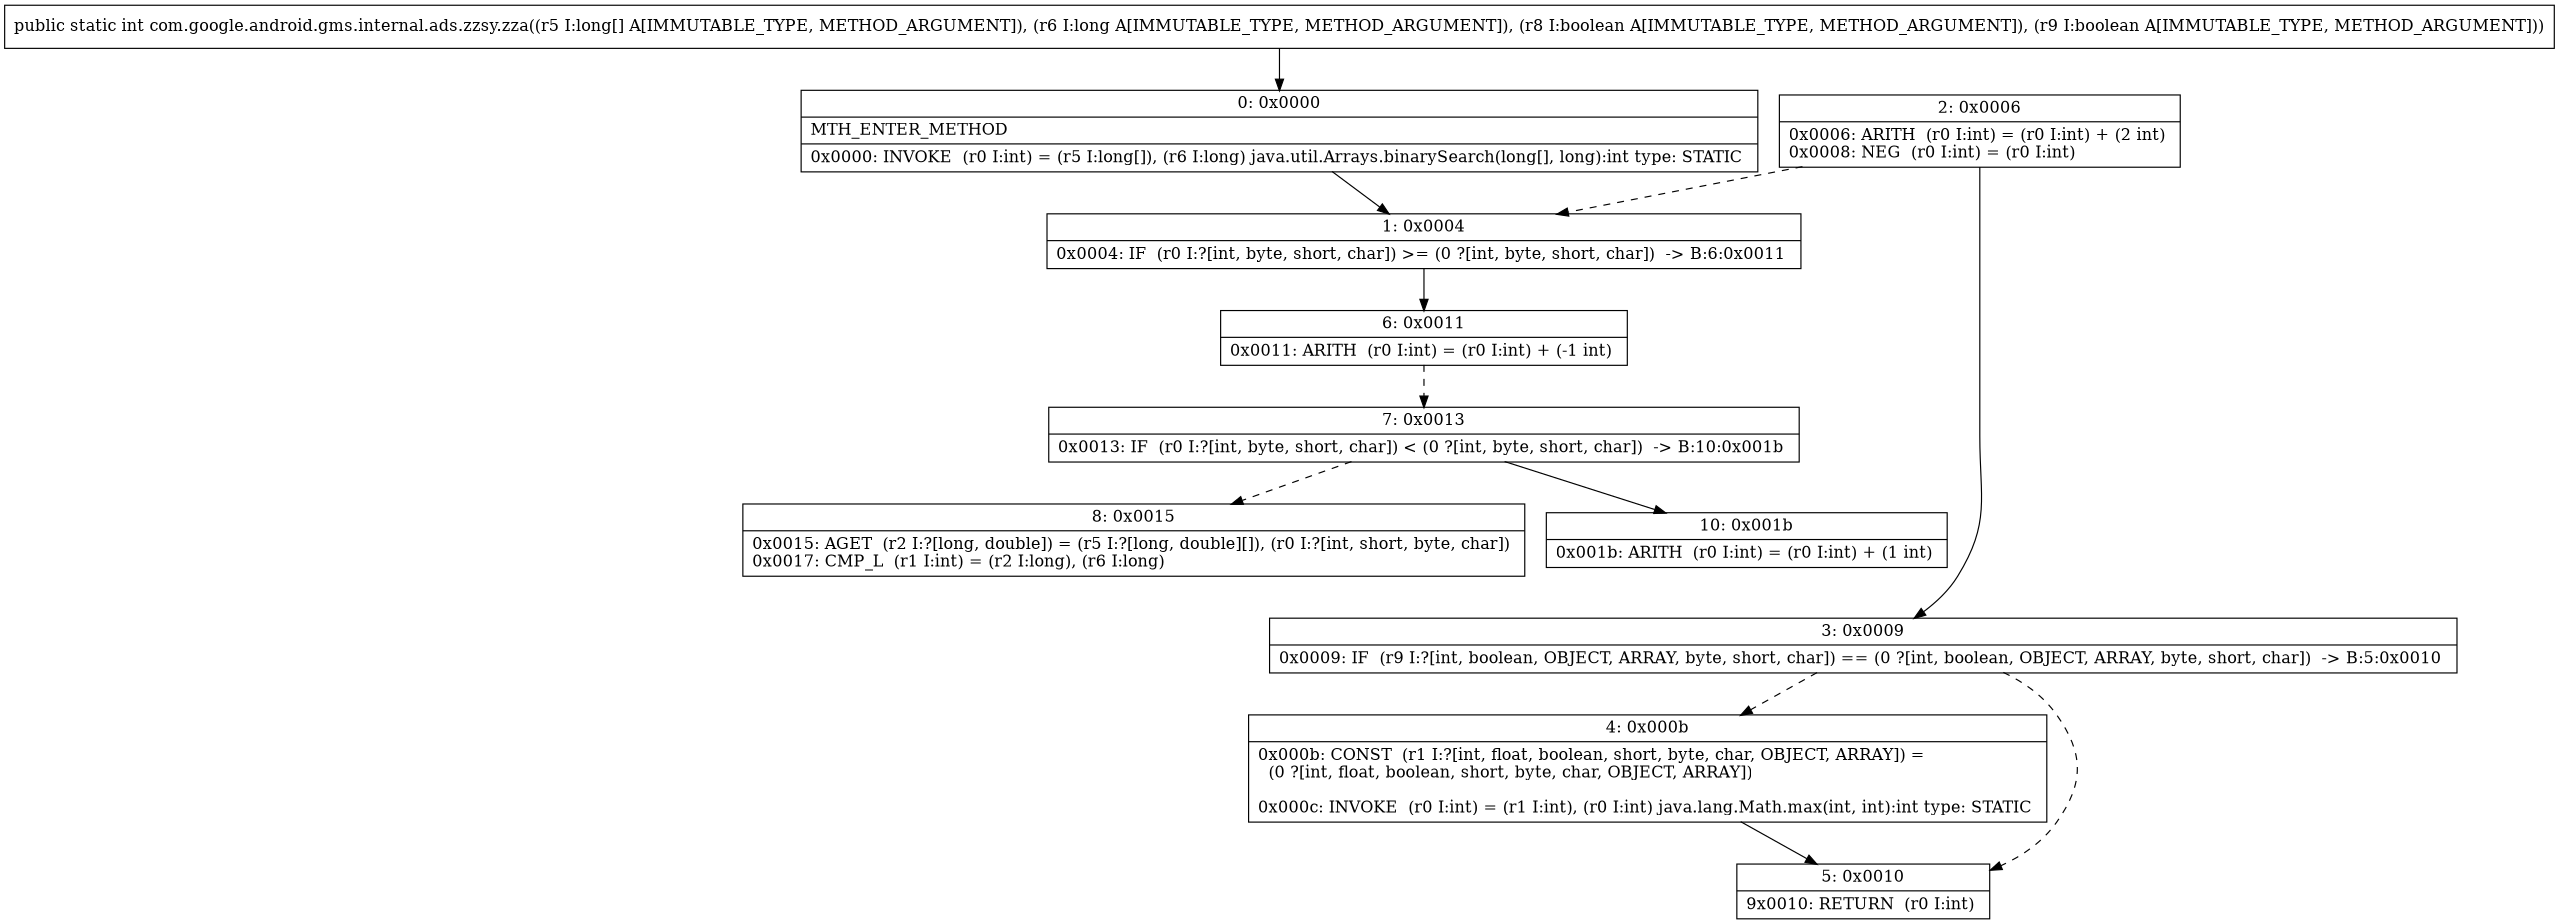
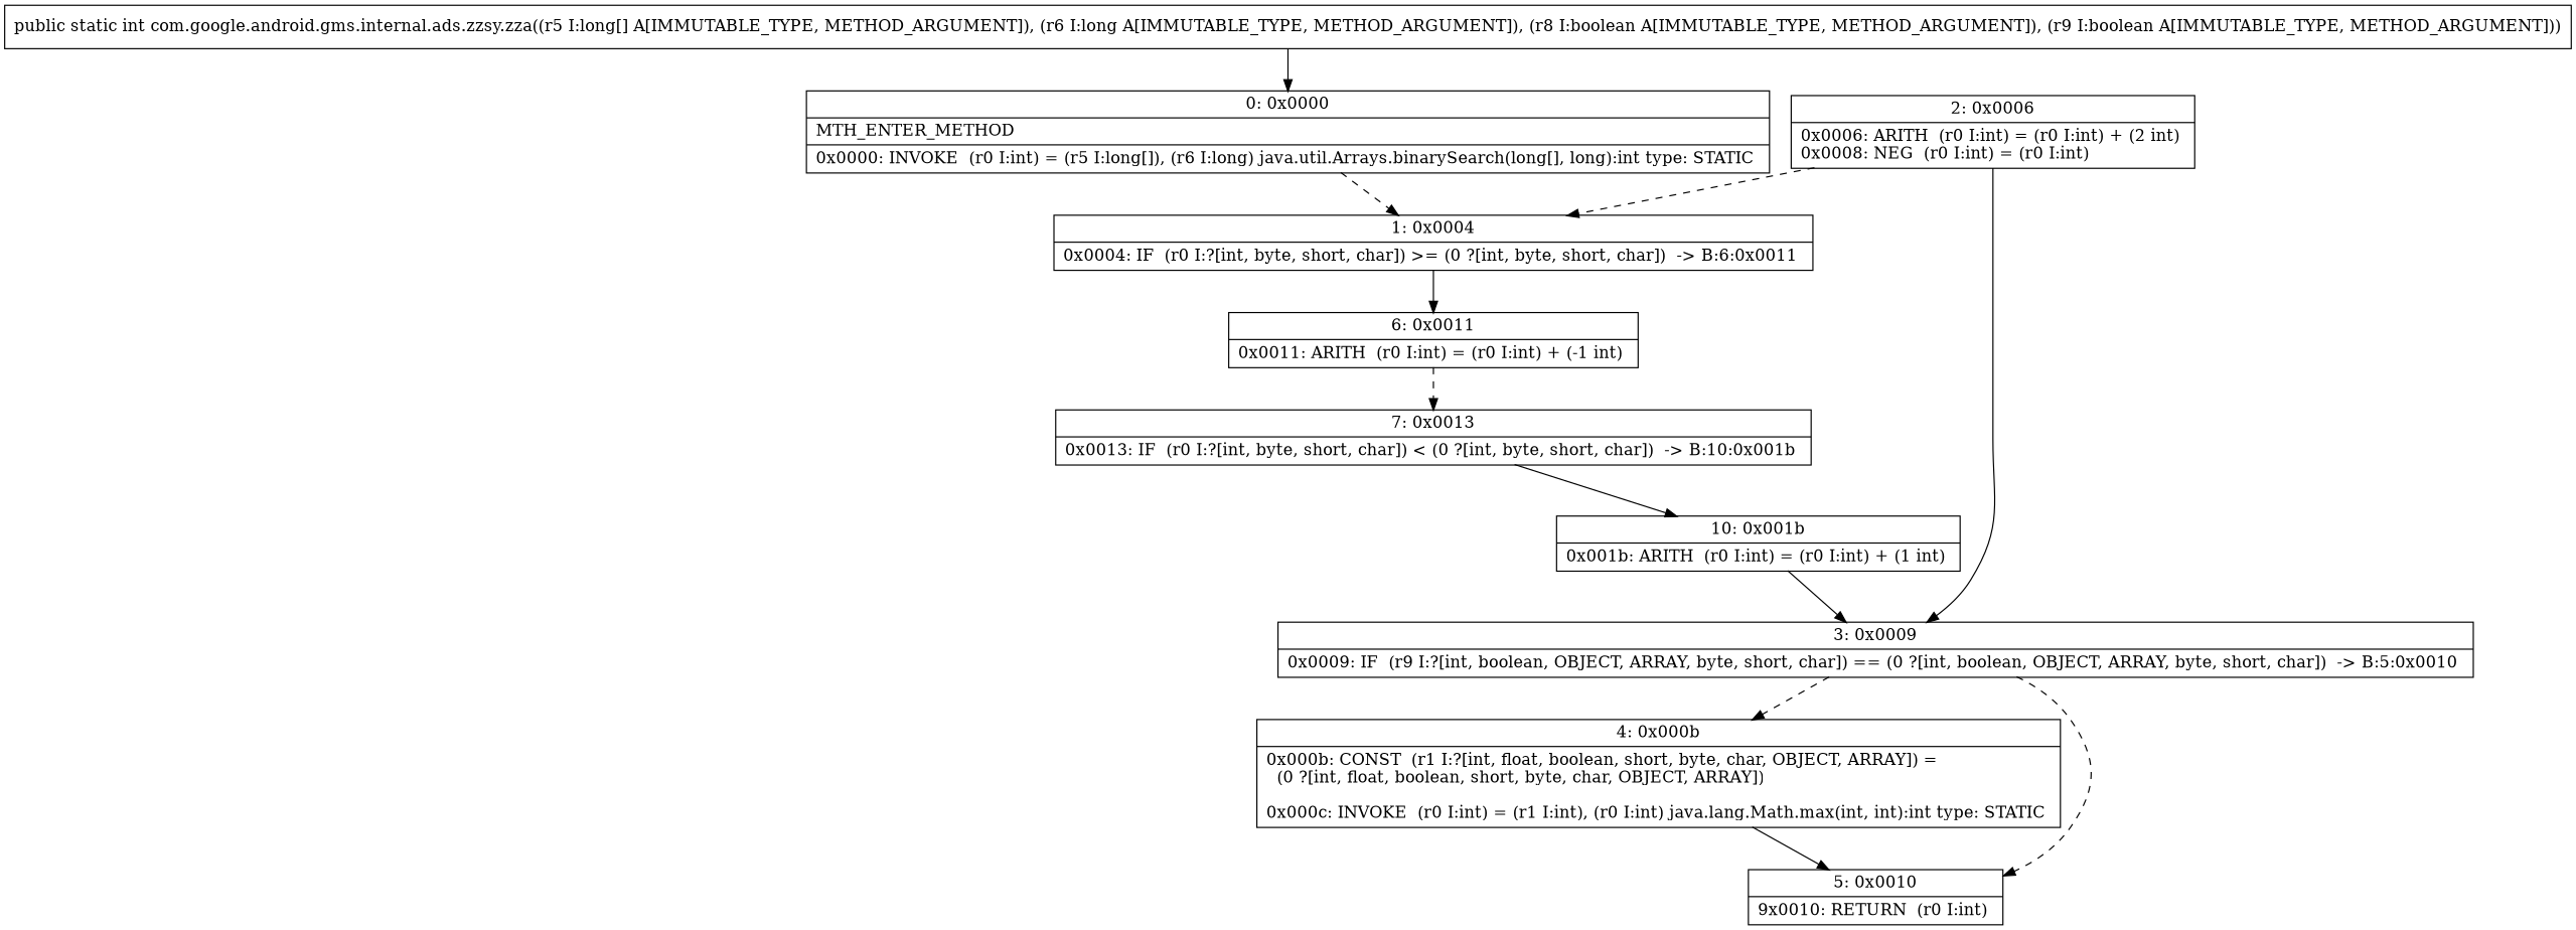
  digraph {
    node [shape=record]
    n1 [label="{0\:\ 0x0000|MTH_ENTER_METHOD\l|0x0000: INVOKE  (r0 I:int) = (r5 I:long[]), (r6 I:long) java.util.Arrays.binarySearch(long[], long):int type: STATIC \l}"]
    n2 [label="{1\:\ 0x0004|0x0004: IF  (r0 I:?[int, byte, short, char]) \>= (0 ?[int, byte, short, char])  \-\> B:6:0x0011 \l}"]
    n3 [label="{6\:\ 0x0011|0x0011: ARITH  (r0 I:int) = (r0 I:int) + (\-1 int) \l}"]
    n4 [label="{2\:\ 0x0006|0x0006: ARITH  (r0 I:int) = (r0 I:int) + (2 int) \l0x0008: NEG  (r0 I:int) = (r0 I:int) \l}"]
    n5 [label="{3\:\ 0x0009|0x0009: IF  (r9 I:?[int, boolean, OBJECT, ARRAY, byte, short, char]) == (0 ?[int, boolean, OBJECT, ARRAY, byte, short, char])  \-\> B:5:0x0010 \l}"]
    n6 [label="{7\:\ 0x0013|0x0013: IF  (r0 I:?[int, byte, short, char]) \< (0 ?[int, byte, short, char])  \-\> B:10:0x001b \l}"]
    n7 [label="{4\:\ 0x000b|0x000b: CONST  (r1 I:?[int, float, boolean, short, byte, char, OBJECT, ARRAY]) = \l  (0 ?[int, float, boolean, short, byte, char, OBJECT, ARRAY])\l \l0x000c: INVOKE  (r0 I:int) = (r1 I:int), (r0 I:int) java.lang.Math.max(int, int):int type: STATIC \l}"]
    n8 [label="{5\:\ 0x0010|9x0010: RETURN  (r0 I:int) \l}"]
-   n9 [label="{8\:\ 0x0015|0x0015: AGET  (r2 I:?[long, double]) = (r5 I:?[long, double][]), (r0 I:?[int, short, byte, char]) \l0x0017: CMP_L  (r1 I:int) = (r2 I:long), (r6 I:long) \l}"]
    n10 [label="{10\:\ 0x001b|0x001b: ARITH  (r0 I:int) = (r0 I:int) + (1 int) \l}"]
    n11 [label="{public static int com.google.android.gms.internal.ads.zzsy.zza((r5 I:long[] A[IMMUTABLE_TYPE, METHOD_ARGUMENT]), (r6 I:long A[IMMUTABLE_TYPE, METHOD_ARGUMENT]), (r8 I:boolean A[IMMUTABLE_TYPE, METHOD_ARGUMENT]), (r9 I:boolean A[IMMUTABLE_TYPE, METHOD_ARGUMENT])) }"]
-   n1 -> n2
+   n1 -> n2 [style=dashed]
    n2 -> n3
    n3 -> n6 [style=dashed]
    n4 -> n2 [style=dashed]
    n4 -> n5
    n5 -> n7 [style=dashed]
    n5 -> n8 [style=dashed]
-   n6 -> n9 [style=dashed]
    n6 -> n10
    n7 -> n8
+   n10 -> n5
    n11 -> n1
  }
